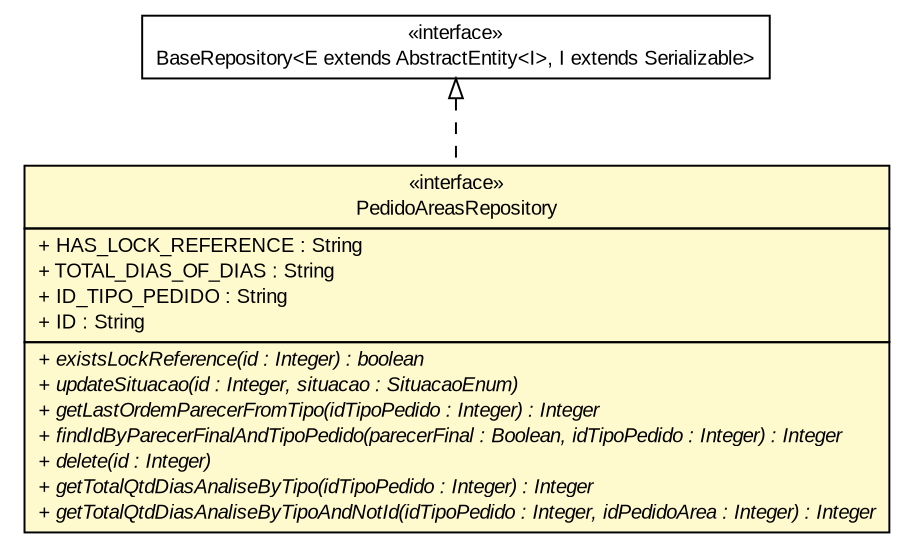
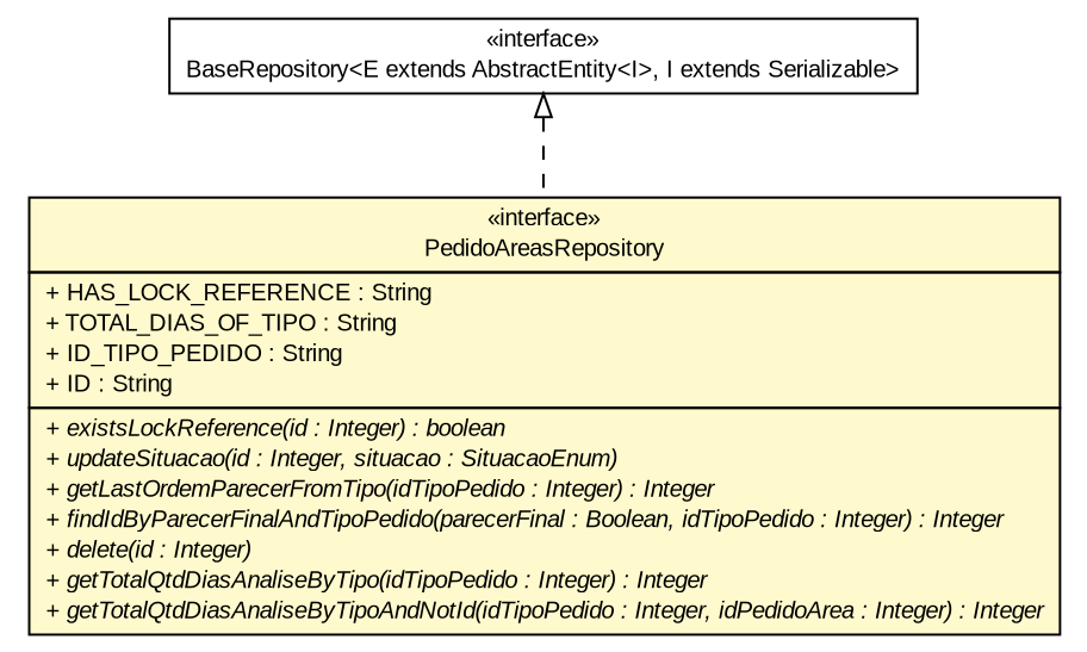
  digraph {
    nodesep=0.25
    ranksep=0.5
    fontname="Liberation Sans"
    node [fontcolor=black fontname="Liberation Sans" fontsize=10.0 shape=plaintext]
    n1 [label=<<table title="br.gov.to.sefaz.persistence.repository.BaseRepository" border="0" cellborder="1" cellspacing="0" cellpadding="2" port="p" href="../../../../persistence/repository/BaseRepository.html"> 		<tr><td><table border="0" cellspacing="0" cellpadding="1"> <tr><td align="center" balign="center"> &#171;interface&#187; </td></tr> <tr><td align="center" balign="center"> BaseRepository&lt;E extends AbstractEntity&lt;I&gt;, I extends Serializable&gt; </td></tr> 		</table></td></tr> 		</table>>]
-   n2 [label=<<table title="br.gov.to.sefaz.arr.parametros.persistence.repository.PedidoAreasRepository" border="0" cellborder="1" cellspacing="0" cellpadding="2" port="p" bgcolor="lemonChiffon" href="./PedidoAreasRepository.html"> 		<tr><td><table border="0" cellspacing="0" cellpadding="1"> <tr><td align="center" balign="center"> &#171;interface&#187; </td></tr> <tr><td align="center" balign="center"> PedidoAreasRepository </td></tr> 		</table></td></tr> 		<tr><td><table border="0" cellspacing="0" cellpadding="1"> <tr><td align="left" balign="left"> + HAS_LOCK_REFERENCE : String </td></tr> <tr><td align="left" balign="left"> + TOTAL_DIAS_OF_DIAS : String </td></tr> <tr><td align="left" balign="left"> + ID_TIPO_PEDIDO : String </td></tr> <tr><td align="left" balign="left"> + ID : String </td></tr> 		</table></td></tr> 		<tr><td><table border="0" cellspacing="0" cellpadding="1"> <tr><td align="left" balign="left"><font face="arial italic" point-size="10.0"> + existsLockReference(id : Integer) : boolean </font></td></tr> <tr><td align="left" balign="left"><font face="arial italic" point-size="10.0"> + updateSituacao(id : Integer, situacao : SituacaoEnum) </font></td></tr> <tr><td align="left" balign="left"><font face="arial italic" point-size="10.0"> + getLastOrdemParecerFromTipo(idTipoPedido : Integer) : Integer </font></td></tr> <tr><td align="left" balign="left"><font face="arial italic" point-size="10.0"> + findIdByParecerFinalAndTipoPedido(parecerFinal : Boolean, idTipoPedido : Integer) : Integer </font></td></tr> <tr><td align="left" balign="left"><font face="arial italic" point-size="10.0"> + delete(id : Integer) </font></td></tr> <tr><td align="left" balign="left"><font face="arial italic" point-size="10.0"> + getTotalQtdDiasAnaliseByTipo(idTipoPedido : Integer) : Integer </font></td></tr> <tr><td align="left" balign="left"><font face="arial italic" point-size="10.0"> + getTotalQtdDiasAnaliseByTipoAndNotId(idTipoPedido : Integer, idPedidoArea : Integer) : Integer </font></td></tr> 		</table></td></tr> 		</table>>]
+   n2 [label=<<table title="br.gov.to.sefaz.arr.parametros.persistence.repository.PedidoAreasRepository" border="0" cellborder="1" cellspacing="0" cellpadding="2" port="p" bgcolor="lemonChiffon" href="./PedidoAreasRepository.html"> 		<tr><td><table border="0" cellspacing="0" cellpadding="1"> <tr><td align="center" balign="center"> &#171;interface&#187; </td></tr> <tr><td align="center" balign="center"> PedidoAreasRepository </td></tr> 		</table></td></tr> 		<tr><td><table border="0" cellspacing="0" cellpadding="1"> <tr><td align="left" balign="left"> + HAS_LOCK_REFERENCE : String </td></tr> <tr><td align="left" balign="left"> + TOTAL_DIAS_OF_TIPO : String </td></tr> <tr><td align="left" balign="left"> + ID_TIPO_PEDIDO : String </td></tr> <tr><td align="left" balign="left"> + ID : String </td></tr> 		</table></td></tr> 		<tr><td><table border="0" cellspacing="0" cellpadding="1"> <tr><td align="left" balign="left"><font face="arial italic" point-size="10.0"> + existsLockReference(id : Integer) : boolean </font></td></tr> <tr><td align="left" balign="left"><font face="arial italic" point-size="10.0"> + updateSituacao(id : Integer, situacao : SituacaoEnum) </font></td></tr> <tr><td align="left" balign="left"><font face="arial italic" point-size="10.0"> + getLastOrdemParecerFromTipo(idTipoPedido : Integer) : Integer </font></td></tr> <tr><td align="left" balign="left"><font face="arial italic" point-size="10.0"> + findIdByParecerFinalAndTipoPedido(parecerFinal : Boolean, idTipoPedido : Integer) : Integer </font></td></tr> <tr><td align="left" balign="left"><font face="arial italic" point-size="10.0"> + delete(id : Integer) </font></td></tr> <tr><td align="left" balign="left"><font face="arial italic" point-size="10.0"> + getTotalQtdDiasAnaliseByTipo(idTipoPedido : Integer) : Integer </font></td></tr> <tr><td align="left" balign="left"><font face="arial italic" point-size="10.0"> + getTotalQtdDiasAnaliseByTipoAndNotId(idTipoPedido : Integer, idPedidoArea : Integer) : Integer </font></td></tr> 		</table></td></tr> 		</table>>]
    n1 -> n2 [arrowtail=empty dir=back fontname="Liberation Sans" fontsize=10 headport=p labelfontname=arial labelfontsize=10 style=dashed tailport=p]
  }
